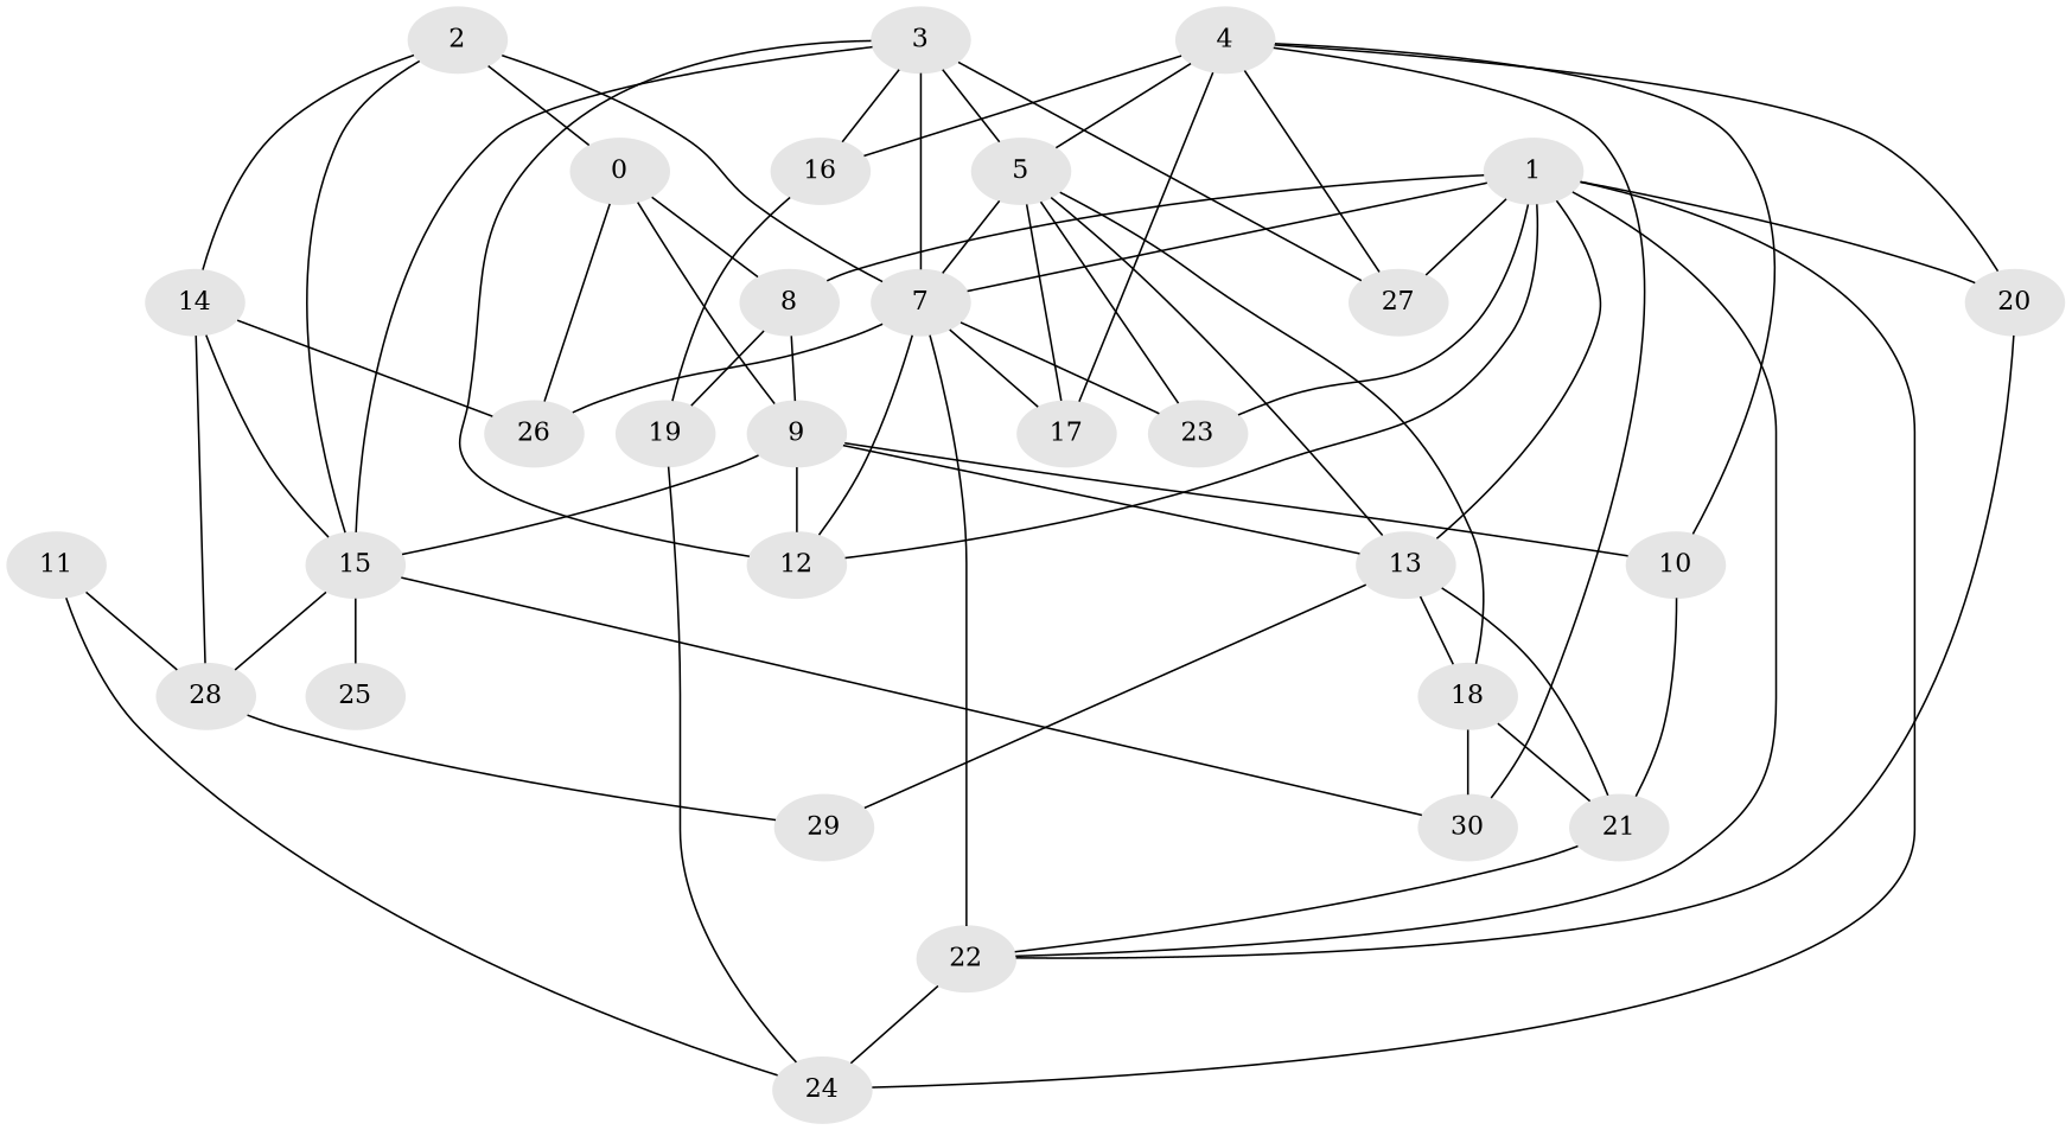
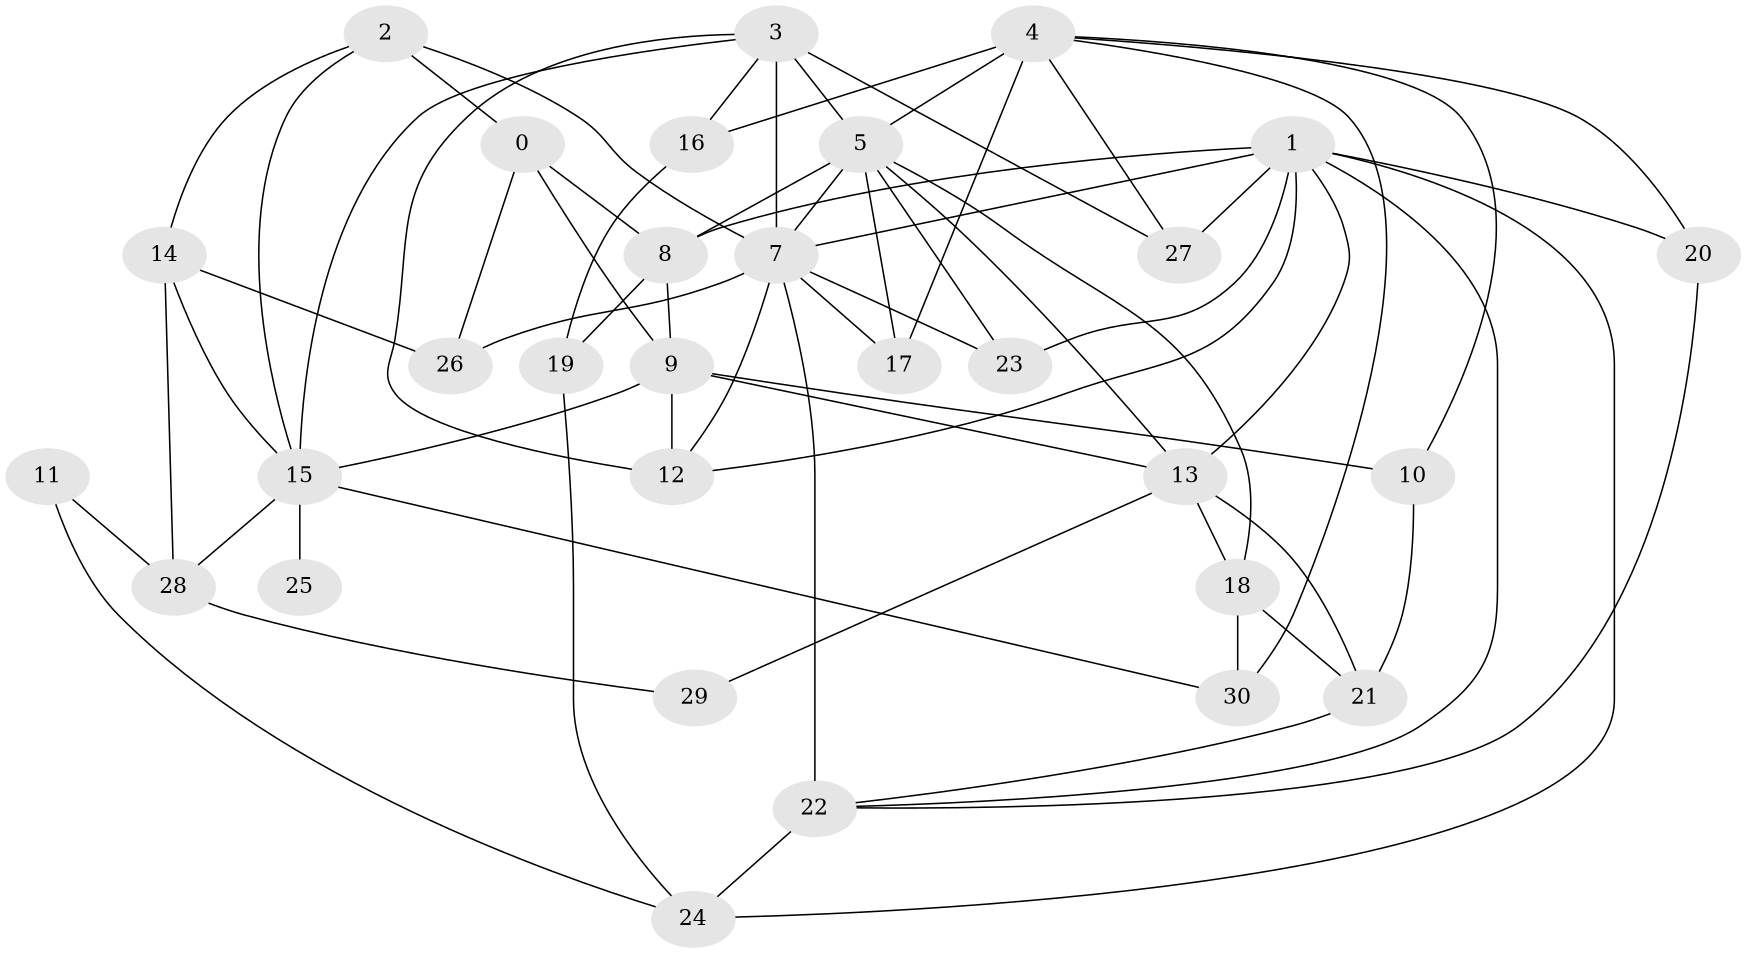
  graph {
    node [color=gray90 style=filled]
    edge [weight=1.0]
    1
    7
    8
    12
    13
    20
    22
    23
    24
    27
    17
    26
    9
    19
    18
    21
    29
    2
    n19 [label=0]
    14
    15
    28
    30
    25
    3
    5
    16
    4
    10
    11
    1 -- 7
    1 -- 8
    1 -- 12
    1 -- 13 [weight=2.0]
    1 -- 20
    1 -- 22
    1 -- 23 [weight=3.0]
    1 -- 24
    1 -- 27
    7 -- 12
    7 -- 22 [weight=3.0]
    7 -- 23
    7 -- 17
    7 -- 26
    8 -- 9
    8 -- 19
    13 -- 18
    13 -- 21
    13 -- 29
    20 -- 22
    22 -- 24
    9 -- 12
    9 -- 13
    9 -- 15
    9 -- 10
    19 -- 24
    18 -- 21
    18 -- 30
    21 -- 22
    2 -- 7
    2 -- n19
    2 -- 14
    2 -- 15
    n19 -- 8 [weight=2.0]
    n19 -- 26
    n19 -- 9 [weight=2.0]
    14 -- 26
    14 -- 15
    14 -- 28
    15 -- 28
    15 -- 30
    15 -- 25
    28 -- 29
    3 -- 7 [weight=2.0]
    3 -- 12 [weight=2.0]
    3 -- 27
    3 -- 15
    3 -- 5 [weight=2.0]
    3 -- 16
    5 -- 7
+   5 -- 8 [weight=3.0]
    5 -- 13
    5 -- 23
    5 -- 17
    5 -- 18 [weight=3.0]
    16 -- 19
    4 -- 20
    4 -- 27
    4 -- 17
    4 -- 30
    4 -- 5
    4 -- 16 [weight=2.0]
    4 -- 10
    10 -- 21
    11 -- 24
    11 -- 28
  }
